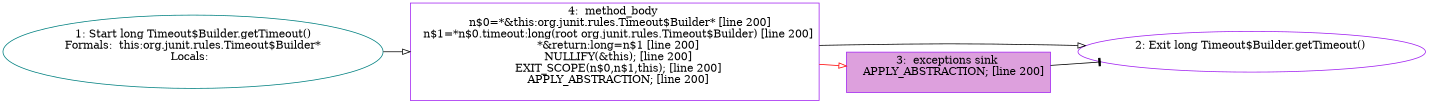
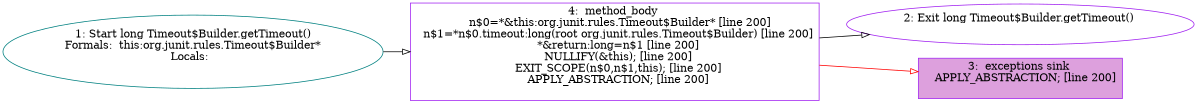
  digraph {
    rankdir=LR
    node [color=purple style=filled fillcolor=white]
    edge [arrowhead=onormal]
    n1 [color=teal label="1: Start long Timeout$Builder.getTimeout()\nFormals:  this:org.junit.rules.Timeout$Builder*\nLocals:  \n  "]
    n2 [label="4:  method_body \n   n$0=*&this:org.junit.rules.Timeout$Builder* [line 200]\n  n$1=*n$0.timeout:long(root org.junit.rules.Timeout$Builder) [line 200]\n  *&return:long=n$1 [line 200]\n  NULLIFY(&this); [line 200]\n  EXIT_SCOPE(n$0,n$1,this); [line 200]\n  APPLY_ABSTRACTION; [line 200]\n " shape=box]
    n3 [label="2: Exit long Timeout$Builder.getTimeout() \n  "]
    n4 [label="3:  exceptions sink \n   APPLY_ABSTRACTION; [line 200]\n " shape=box fillcolor=plum]
    n1 -> n2
    n2 -> n3
    n2 -> n4 [color=red]
-   n4 -> n3 [arrowhead=tee]
  }
